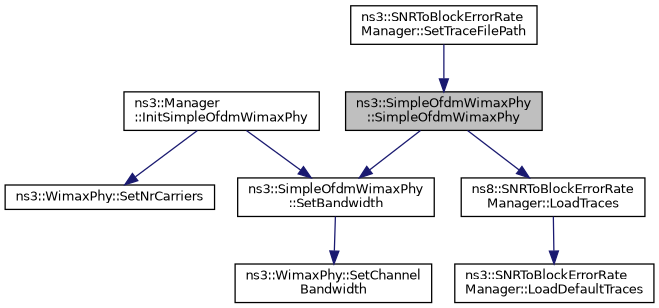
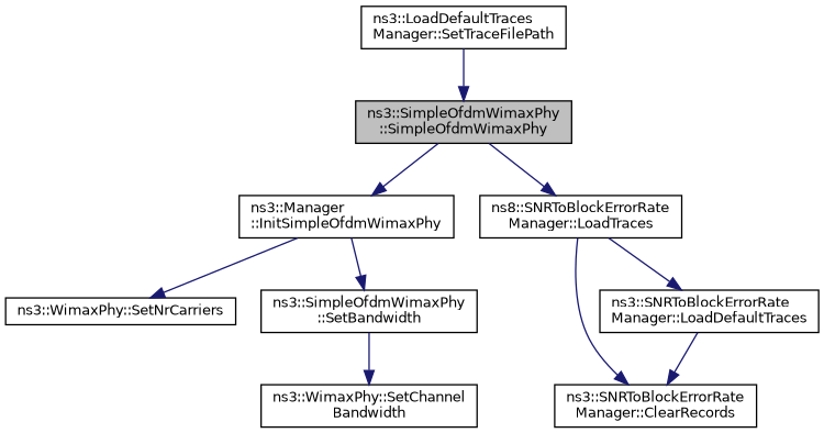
  digraph {
    rankdir=TB
    node [color=black fillcolor=white fontname=Helvetica fontsize=10 shape=record style=filled]
    edge [color=midnightblue fontname=Helvetica fontsize=10 labelfontname=Helvetica labelfontsize=10 style=solid]
    n1 [fillcolor=grey75 fontcolor=black height=0.2 label="ns3::SimpleOfdmWimaxPhy\l::SimpleOfdmWimaxPhy" width=0.4]
    n2 [height=0.2 label="ns3::Manager\l::InitSimpleOfdmWimaxPhy" width=0.4]
    n3 [height=0.2 label="ns8::SNRToBlockErrorRate\lManager::LoadTraces" width=0.4]
    n4 [height=0.2 label="ns3::WimaxPhy::SetNrCarriers" width=0.4]
    n5 [height=0.2 label="ns3::SimpleOfdmWimaxPhy\l::SetBandwidth" width=0.4]
-   n6 [height=0.2 label="ns3::SNRToBlockErrorRate\lManager::SetTraceFilePath" width=0.4]
+   n6 [height=0.2 label="ns3::LoadDefaultTraces\lManager::SetTraceFilePath" width=0.4]
+   n7 [height=0.2 label="ns3::SNRToBlockErrorRate\lManager::ClearRecords" width=0.4]
    n8 [height=0.2 label="ns3::SNRToBlockErrorRate\lManager::LoadDefaultTraces" width=0.4]
    n9 [height=0.2 label="ns3::WimaxPhy::SetChannel\lBandwidth" width=0.4]
-   n1 -> n5
+   n1 -> n2
    n1 -> n3
    n2 -> n4
    n2 -> n5
+   n3 -> n7
    n3 -> n8
    n5 -> n9
    n6 -> n1
+   n8 -> n7
  }
